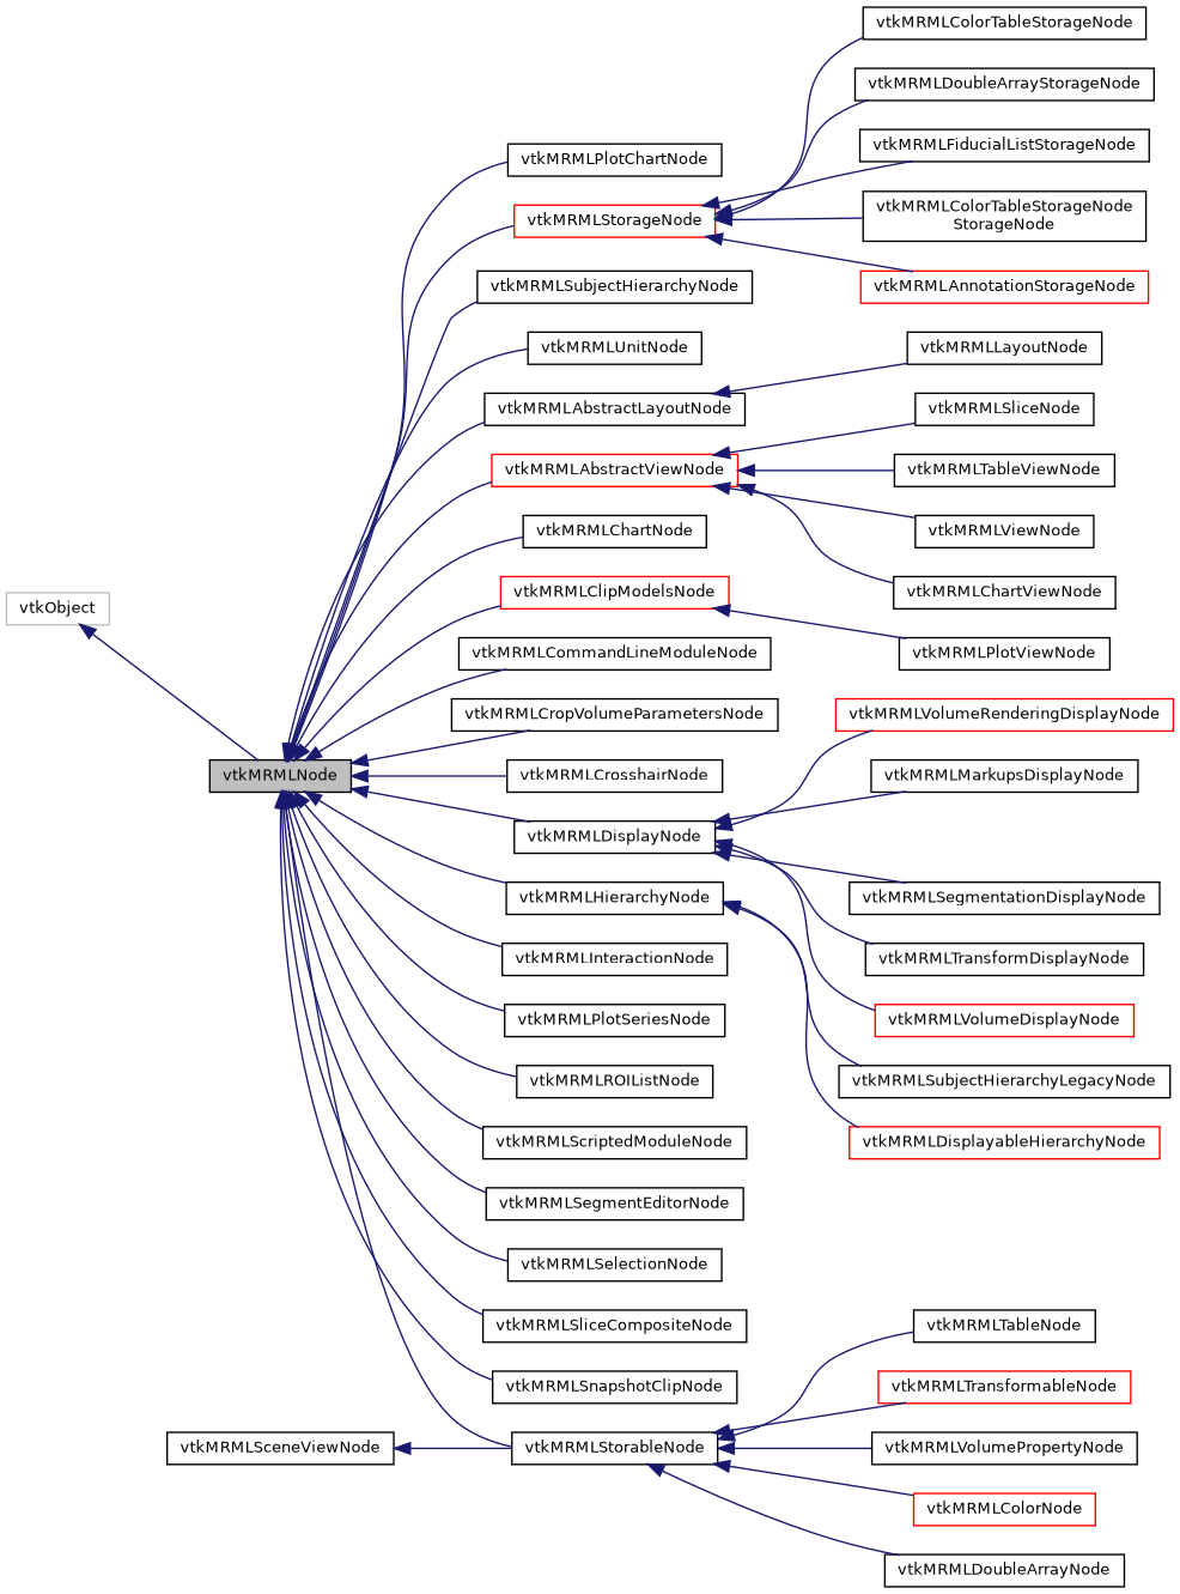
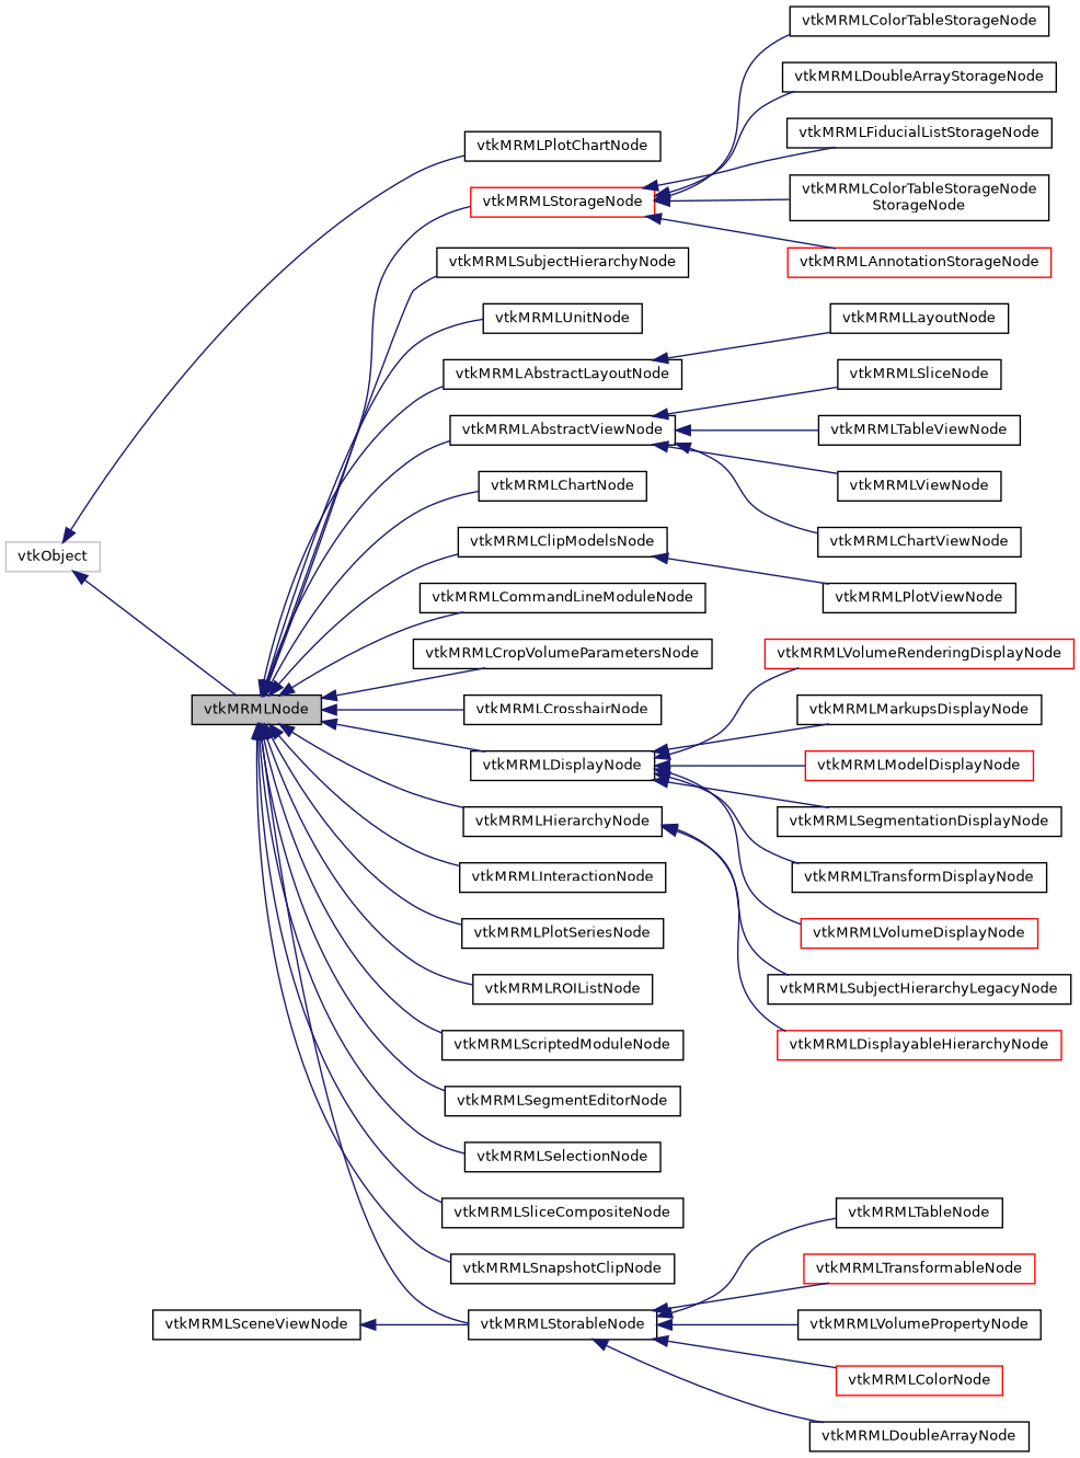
  digraph {
    rankdir=LR
    node [color=black fontname=Helvetica fontsize=10 shape=record]
    edge [color=midnightblue dir=back fontname=Helvetica fontsize=10 labelfontname=Helvetica labelfontsize=10 style=solid]
    n1 [fillcolor=grey75 fontcolor=black height=0.2 label=vtkMRMLNode style=filled width=0.4]
    n2 [height=0.2 label=vtkMRMLAbstractLayoutNode width=0.4]
-   n3 [color=red height=0.2 label=vtkMRMLAbstractViewNode width=0.4]
+   n3 [height=0.2 label=vtkMRMLAbstractViewNode width=0.4]
    n4 [height=0.2 label=vtkMRMLChartNode width=0.4]
-   n5 [color=red height=0.2 label=vtkMRMLClipModelsNode width=0.4]
+   n5 [height=0.2 label=vtkMRMLClipModelsNode width=0.4]
    n6 [height=0.2 label=vtkMRMLCommandLineModuleNode width=0.4]
    n7 [height=0.2 label=vtkMRMLCropVolumeParametersNode width=0.4]
    n8 [height=0.2 label=vtkMRMLCrosshairNode width=0.4]
    n9 [height=0.2 label=vtkMRMLDisplayNode width=0.4]
    n10 [height=0.2 label=vtkMRMLHierarchyNode width=0.4]
    n11 [height=0.2 label=vtkMRMLInteractionNode width=0.4]
    n12 [height=0.2 label=vtkMRMLPlotChartNode width=0.4]
    n13 [height=0.2 label=vtkMRMLPlotSeriesNode width=0.4]
    n14 [height=0.2 label=vtkMRMLROIListNode width=0.4]
    n15 [height=0.2 label=vtkMRMLScriptedModuleNode width=0.4]
    n16 [height=0.2 label=vtkMRMLSegmentEditorNode width=0.4]
    n17 [height=0.2 label=vtkMRMLSelectionNode width=0.4]
    n18 [height=0.2 label=vtkMRMLSliceCompositeNode width=0.4]
    n19 [height=0.2 label=vtkMRMLSnapshotClipNode width=0.4]
    n20 [height=0.2 label=vtkMRMLStorableNode width=0.4]
    n21 [color=red height=0.2 label=vtkMRMLStorageNode width=0.4]
    n22 [height=0.2 label=vtkMRMLSubjectHierarchyNode width=0.4]
    n23 [height=0.2 label=vtkMRMLUnitNode width=0.4]
    n24 [height=0.2 label=vtkMRMLLayoutNode width=0.4]
    n25 [height=0.2 label=vtkMRMLChartViewNode width=0.4]
    n26 [height=0.2 label=vtkMRMLSliceNode width=0.4]
    n27 [height=0.2 label=vtkMRMLTableViewNode width=0.4]
    n28 [height=0.2 label=vtkMRMLViewNode width=0.4]
    n29 [height=0.2 label=vtkMRMLPlotViewNode width=0.4]
    n30 [height=0.2 label=vtkMRMLMarkupsDisplayNode width=0.4]
+   n31 [color=red height=0.2 label=vtkMRMLModelDisplayNode width=0.4]
    n32 [height=0.2 label=vtkMRMLSegmentationDisplayNode width=0.4]
    n33 [height=0.2 label=vtkMRMLTransformDisplayNode width=0.4]
    n34 [color=red height=0.2 label=vtkMRMLVolumeDisplayNode width=0.4]
    n35 [color=red height=0.2 label=vtkMRMLVolumeRenderingDisplayNode width=0.4]
    n36 [color=red height=0.2 label=vtkMRMLDisplayableHierarchyNode width=0.4]
    n37 [height=0.2 label=vtkMRMLSubjectHierarchyLegacyNode width=0.4]
    n38 [color=red height=0.2 label=vtkMRMLColorNode width=0.4]
    n39 [height=0.2 label=vtkMRMLDoubleArrayNode width=0.4]
    n40 [height=0.2 label=vtkMRMLTableNode width=0.4]
    n41 [color=red height=0.2 label=vtkMRMLTransformableNode width=0.4]
    n42 [height=0.2 label=vtkMRMLVolumePropertyNode width=0.4]
    n43 [height=0.2 label="vtkMRMLColorTableStorageNode\lStorageNode" width=0.4]
    n44 [color=red height=0.2 label=vtkMRMLAnnotationStorageNode width=0.4]
    n45 [height=0.2 label=vtkMRMLColorTableStorageNode width=0.4]
    n46 [height=0.2 label=vtkMRMLDoubleArrayStorageNode width=0.4]
    n47 [height=0.2 label=vtkMRMLFiducialListStorageNode width=0.4]
    n48 [color=grey75 height=0.2 label=vtkObject width=0.4]
    n49 [height=0.2 label=vtkMRMLSceneViewNode width=0.4]
    n1 -> n2
    n1 -> n3
    n1 -> n4
    n1 -> n5
    n1 -> n6
    n1 -> n7
    n1 -> n8
    n1 -> n9
    n1 -> n10
    n1 -> n11
-   n1 -> n12
+   n48 -> n12
    n1 -> n13
    n1 -> n14
    n1 -> n15
    n1 -> n16
    n1 -> n17
    n1 -> n18
    n1 -> n19
    n1 -> n20
    n1 -> n21
    n1 -> n22
    n1 -> n23
    n2 -> n24
    n3 -> n25
    n3 -> n26
    n3 -> n27
    n3 -> n28
    n5 -> n29
    n9 -> n30
+   n9 -> n31
    n9 -> n32
    n9 -> n33
    n9 -> n34
    n9 -> n35
    n10 -> n36
    n10 -> n37
    n20 -> n38
    n20 -> n39
    n20 -> n40
    n20 -> n41
    n20 -> n42
    n21 -> n43
    n21 -> n44
    n21 -> n45
    n21 -> n46
    n21 -> n47
    n48 -> n1
    n49 -> n20
  }
